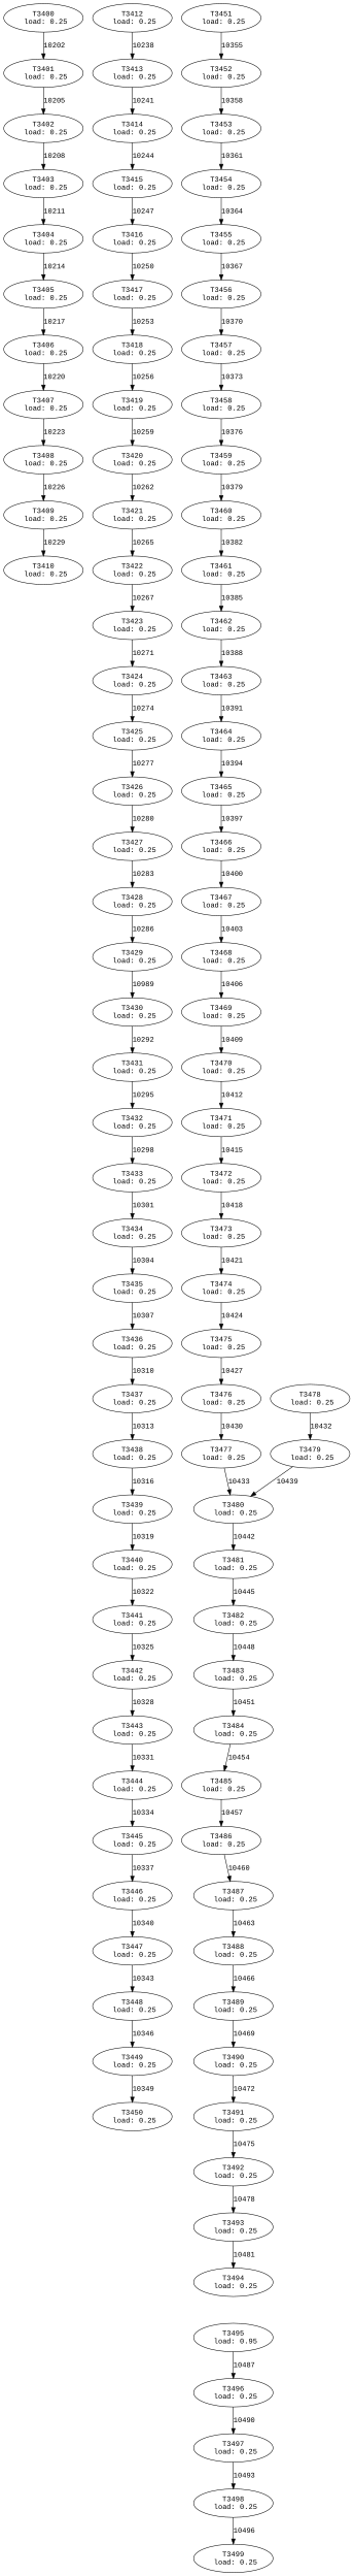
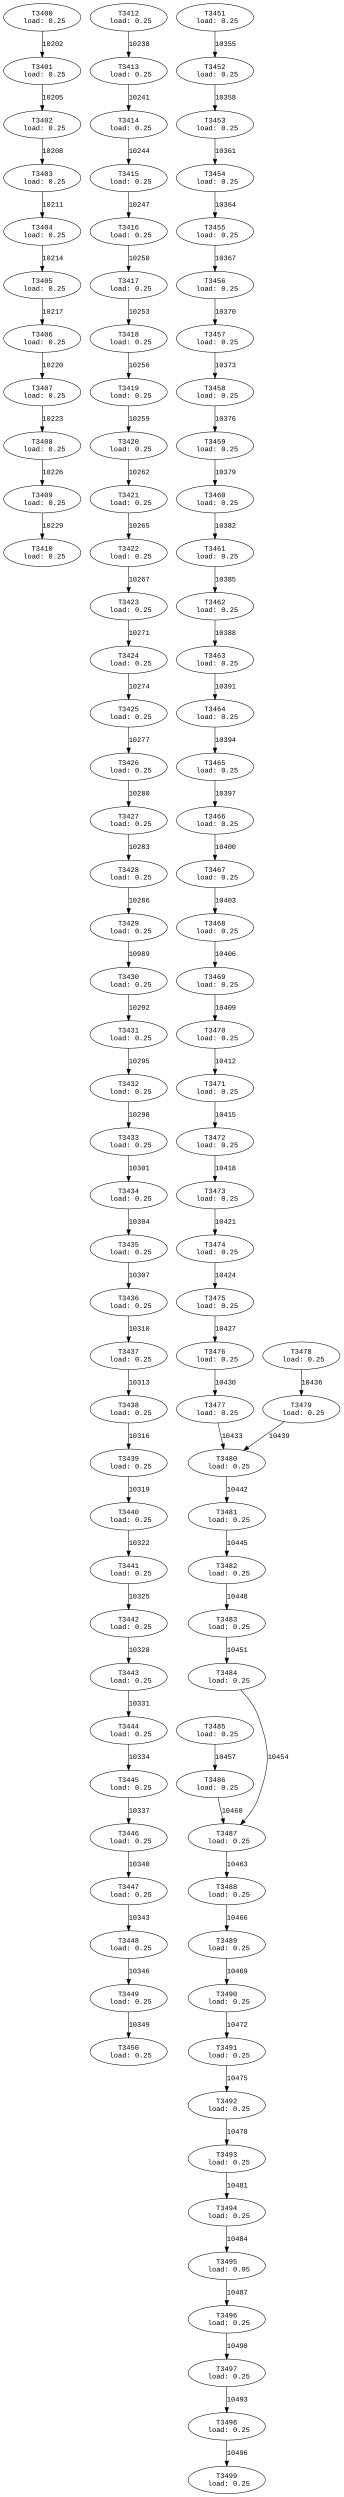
  digraph {
    fontname="Liberation Mono"
    node [fontname="Liberation Mono"]
    edge [fontname="Liberation Mono"]
    n1 [label="T3400\n load: 0.25"]
    n2 [label="T3401\n load: 0.25"]
    n3 [label="T3402\n load: 0.25"]
    n4 [label="T3403\n load: 0.25"]
    n5 [label="T3404\n load: 0.25"]
    n6 [label="T3405\n load: 0.25"]
    n7 [label="T3406\n load: 0.25"]
    n8 [label="T3407\n load: 0.25"]
    n9 [label="T3408\n load: 0.25"]
    n10 [label="T3409\n load: 0.25"]
    n11 [label="T3410\n load: 0.25"]
    n12 [label="T3412\n load: 0.25"]
    n13 [label="T3413\n load: 0.25"]
    n14 [label="T3414\n load: 0.25"]
    n15 [label="T3415\n load: 0.25"]
    n16 [label="T3416\n load: 0.25"]
    n17 [label="T3417\n load: 0.25"]
    n18 [label="T3418\n load: 0.25"]
    n19 [label="T3419\n load: 0.25"]
    n20 [label="T3420\n load: 0.25"]
    n21 [label="T3421\n load: 0.25"]
    n22 [label="T3422\n load: 0.25"]
    n23 [label="T3423\n load: 0.25"]
    n24 [label="T3424\n load: 0.25"]
    n25 [label="T3425\n load: 0.25"]
    n26 [label="T3426\n load: 0.25"]
    n27 [label="T3427\n load: 0.25"]
    n28 [label="T3428\n load: 0.25"]
    n29 [label="T3429\n load: 0.25"]
    n30 [label="T3430\n load: 0.25"]
    n31 [label="T3431\n load: 0.25"]
    n32 [label="T3432\n load: 0.25"]
    n33 [label="T3433\n load: 0.25"]
    n34 [label="T3434\n load: 0.25"]
    n35 [label="T3435\n load: 0.25"]
    n36 [label="T3436\n load: 0.25"]
    n37 [label="T3437\n load: 0.25"]
    n38 [label="T3438\n load: 0.25"]
    n39 [label="T3439\n load: 0.25"]
    n40 [label="T3440\n load: 0.25"]
    n41 [label="T3441\n load: 0.25"]
    n42 [label="T3442\n load: 0.25"]
    n43 [label="T3443\n load: 0.25"]
    n44 [label="T3444\n load: 0.25"]
    n45 [label="T3445\n load: 0.25"]
    n46 [label="T3446\n load: 0.25"]
    n47 [label="T3447\n load: 0.25"]
    n48 [label="T3448\n load: 0.25"]
    n49 [label="T3449\n load: 0.25"]
    n50 [label="T3450\n load: 0.25"]
    n51 [label="T3451\n load: 0.25"]
    n52 [label="T3452\n load: 0.25"]
    n53 [label="T3453\n load: 0.25"]
    n54 [label="T3454\n load: 0.25"]
    n55 [label="T3455\n load: 0.25"]
    n56 [label="T3456\n load: 0.25"]
    n57 [label="T3457\n load: 0.25"]
    n58 [label="T3458\n load: 0.25"]
    n59 [label="T3459\n load: 0.25"]
    n60 [label="T3460\n load: 0.25"]
    n61 [label="T3461\n load: 0.25"]
    n62 [label="T3462\n load: 0.25"]
    n63 [label="T3463\n load: 0.25"]
    n64 [label="T3464\n load: 0.25"]
    n65 [label="T3465\n load: 0.25"]
    n66 [label="T3466\n load: 0.25"]
    n67 [label="T3467\n load: 0.25"]
    n68 [label="T3468\n load: 0.25"]
    n69 [label="T3469\n load: 0.25"]
    n70 [label="T3470\n load: 0.25"]
    n71 [label="T3471\n load: 0.25"]
    n72 [label="T3472\n load: 0.25"]
    n73 [label="T3473\n load: 0.25"]
    n74 [label="T3474\n load: 0.25"]
    n75 [label="T3475\n load: 0.25"]
    n76 [label="T3476\n load: 0.25"]
    n77 [label="T3477\n load: 0.25"]
    n78 [label="T3480\n load: 0.25"]
    n79 [label="T3478\n load: 0.25"]
    n80 [label="T3479\n load: 0.25"]
    n81 [label="T3481\n load: 0.25"]
    n82 [label="T3482\n load: 0.25"]
    n83 [label="T3483\n load: 0.25"]
    n84 [label="T3484\n load: 0.25"]
    n85 [label="T3485\n load: 0.25"]
    n86 [label="T3486\n load: 0.25"]
    n87 [label="T3487\n load: 0.25"]
    n88 [label="T3488\n load: 0.25"]
    n89 [label="T3489\n load: 0.25"]
    n90 [label="T3490\n load: 0.25"]
    n91 [label="T3491\n load: 0.25"]
    n92 [label="T3492\n load: 0.25"]
    n93 [label="T3493\n load: 0.25"]
    n94 [label="T3494\n load: 0.25"]
    n95 [label="T3495\n load: 0.95"]
    n96 [label="T3496\n load: 0.25"]
    n97 [label="T3497\n load: 0.25"]
    n98 [label="T3498\n load: 0.25"]
    n99 [label="T3499\n load: 0.25"]
    n1 -> n2 [label=10202]
    n2 -> n3 [label=10205]
    n3 -> n4 [label=10208]
    n4 -> n5 [label=10211]
    n5 -> n6 [label=10214]
    n6 -> n7 [label=10217]
    n7 -> n8 [label=10220]
    n8 -> n9 [label=10223]
    n9 -> n10 [label=10226]
    n10 -> n11 [label=10229]
    n12 -> n13 [label=10238]
    n13 -> n14 [label=10241]
    n14 -> n15 [label=10244]
    n15 -> n16 [label=10247]
    n16 -> n17 [label=10250]
    n17 -> n18 [label=10253]
    n18 -> n19 [label=10256]
    n19 -> n20 [label=10259]
    n20 -> n21 [label=10262]
    n21 -> n22 [label=10265]
    n22 -> n23 [label=10267]
    n23 -> n24 [label=10271]
    n24 -> n25 [label=10274]
    n25 -> n26 [label=10277]
    n26 -> n27 [label=10280]
    n27 -> n28 [label=10283]
    n28 -> n29 [label=10286]
    n29 -> n30 [label=10989]
    n30 -> n31 [label=10292]
    n31 -> n32 [label=10295]
    n32 -> n33 [label=10298]
    n33 -> n34 [label=10301]
    n34 -> n35 [label=10304]
    n35 -> n36 [label=10307]
    n36 -> n37 [label=10310]
    n37 -> n38 [label=10313]
    n38 -> n39 [label=10316]
    n39 -> n40 [label=10319]
    n40 -> n41 [label=10322]
    n41 -> n42 [label=10325]
    n42 -> n43 [label=10328]
    n43 -> n44 [label=10331]
    n44 -> n45 [label=10334]
    n45 -> n46 [label=10337]
    n46 -> n47 [label=10340]
    n47 -> n48 [label=10343]
    n48 -> n49 [label=10346]
    n49 -> n50 [label=10349]
    n51 -> n52 [label=10355]
    n52 -> n53 [label=10358]
    n53 -> n54 [label=10361]
    n54 -> n55 [label=10364]
    n55 -> n56 [label=10367]
    n56 -> n57 [label=10370]
    n57 -> n58 [label=10373]
    n58 -> n59 [label=10376]
    n59 -> n60 [label=10379]
    n60 -> n61 [label=10382]
    n61 -> n62 [label=10385]
    n62 -> n63 [label=10388]
    n63 -> n64 [label=10391]
    n64 -> n65 [label=10394]
    n65 -> n66 [label=10397]
    n66 -> n67 [label=10400]
    n67 -> n68 [label=10403]
    n68 -> n69 [label=10406]
    n69 -> n70 [label=10409]
    n70 -> n71 [label=10412]
    n71 -> n72 [label=10415]
    n72 -> n73 [label=10418]
    n73 -> n74 [label=10421]
    n74 -> n75 [label=10424]
    n75 -> n76 [label=10427]
    n76 -> n77 [label=10430]
    n77 -> n78 [label=10433]
    n78 -> n81 [label=10442]
-   n79 -> n80 [label=10432]
+   n79 -> n80 [label=10436]
    n80 -> n78 [label=10439]
    n81 -> n82 [label=10445]
    n82 -> n83 [label=10448]
    n83 -> n84 [label=10451]
-   n84 -> n85 [label=10454]
+   n84 -> n87 [label=10454]
    n85 -> n86 [label=10457]
    n86 -> n87 [label=10460]
    n87 -> n88 [label=10463]
    n88 -> n89 [label=10466]
    n89 -> n90 [label=10469]
    n90 -> n91 [label=10472]
    n91 -> n92 [label=10475]
    n92 -> n93 [label=10478]
    n93 -> n94 [label=10481]
+   n94 -> n95 [label=10484]
    n95 -> n96 [label=10487]
    n96 -> n97 [label=10490]
    n97 -> n98 [label=10493]
    n98 -> n99 [label=10496]
  }
